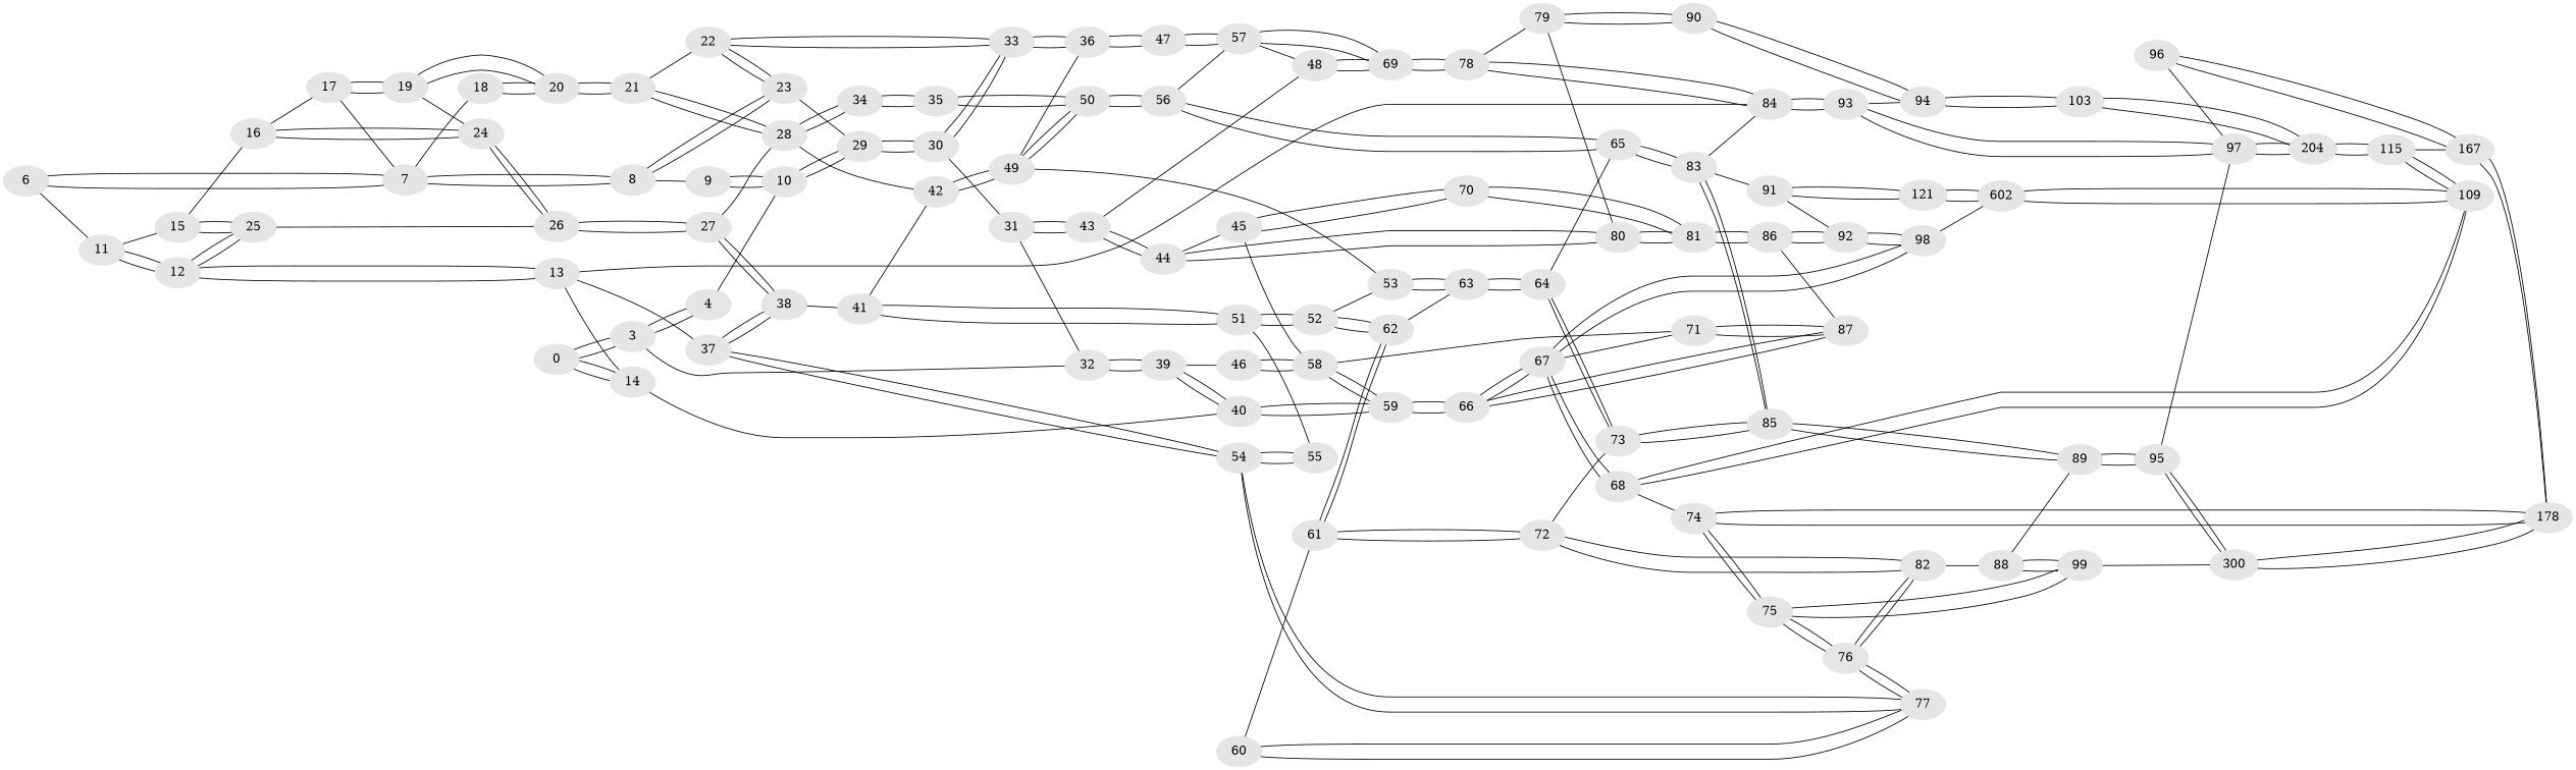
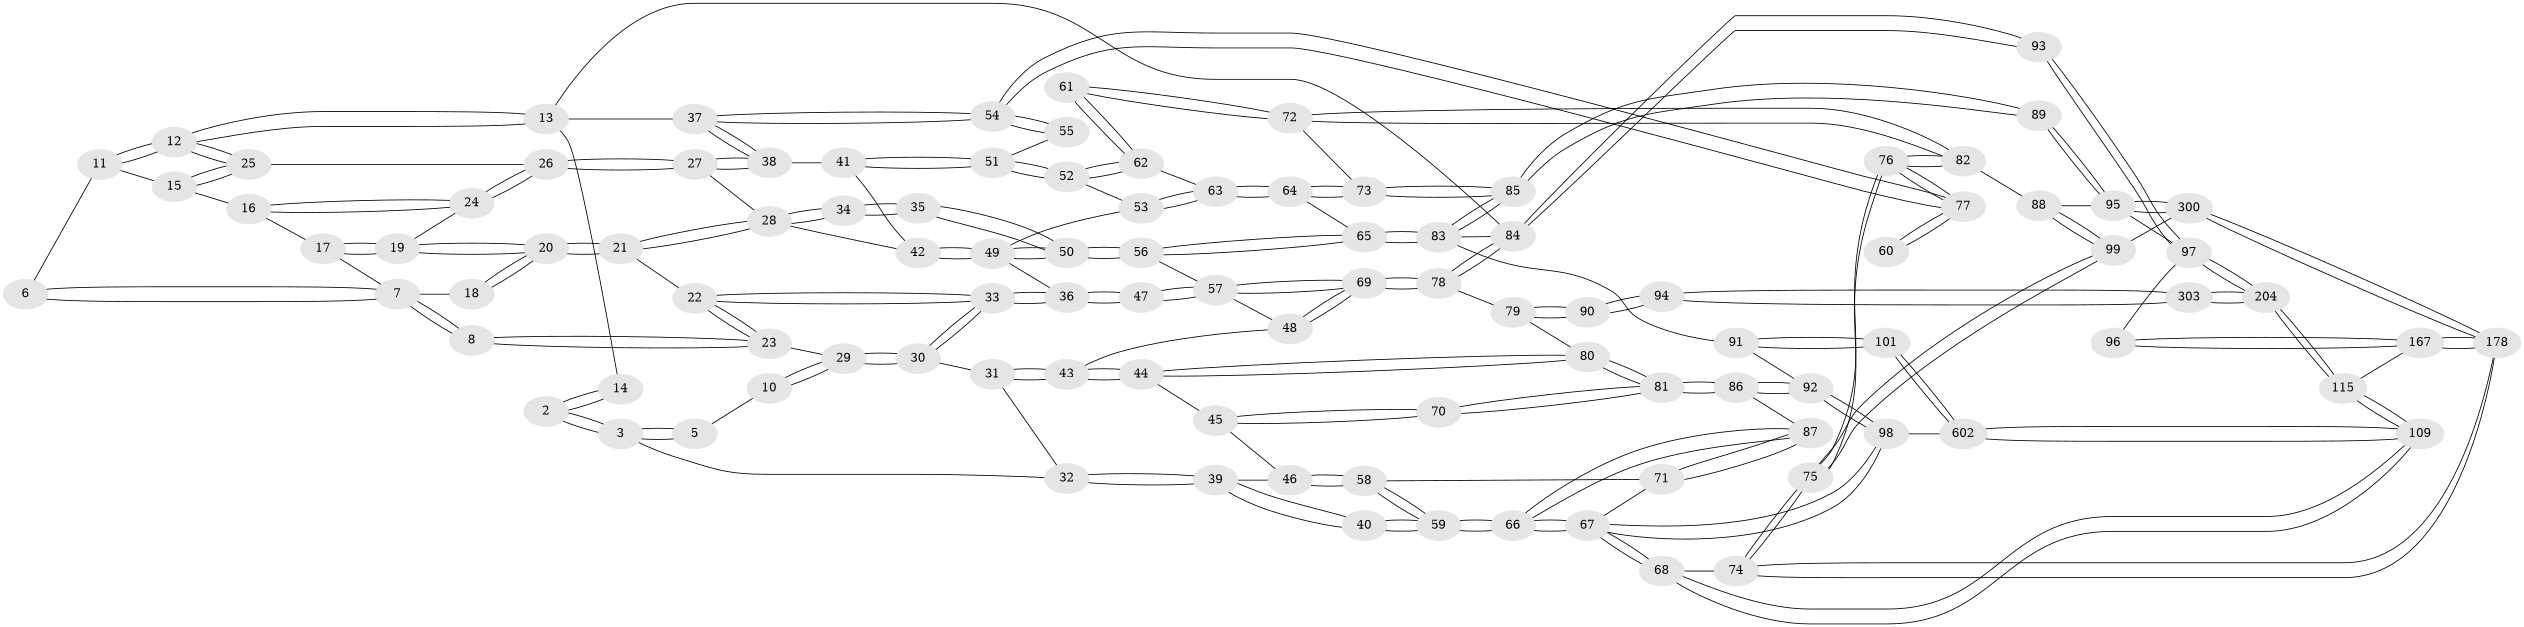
  graph {
    rankdir=LR
    node [color=gray90 style=filled]
-   2 [label=0]
+   2
    3
    14
    6
    7
    11
-   4
+   4 [label=5]
    32
    40
    10
    39
    29
-   9
    8
    18
    12
    15
    23
    20
    30
    13
    25
    16
    37
    84
    26
    38
    54
    74
    75
    n31 [label=178]
    59
    68
    n34 [label=109]
    17
    24
    19
    21
    22
    28
    33
    34
    42
    36
    27
    41
    35
    31
    43
    44
    48
    46
    47
    50
    49
    56
    57
    55
    77
    51
    58
    66
    52
    53
    45
    80
    69
    70
    81
    71
    78
    63
    65
    62
    64
    60
    61
    83
    87
    67
    72
    73
    82
    85
    91
    98
    n87 [label=602]
    79
    86
    88
    89
    76
    99
    n94 [label=300]
    90
    93
    94
    92
    97
    95
-   101 [label=121]
-   103
+   101
+   103 [label=303]
    n103 [label=204]
    96
    n105 [label=167]
    n106 [label=115]
    2 -- 3
    2 -- 3
    2 -- 14
    2 -- 14
    3 -- 4
    3 -- 4
    3 -- 32
-   14 -- 40
    6 -- 7
    6 -- 7
    6 -- 11
    7 -- 8
    7 -- 8
    7 -- 18
    11 -- 12
    11 -- 12
    11 -- 15
    4 -- 10
    32 -- 39
    32 -- 39
    40 -- 59
    40 -- 59
    10 -- 29
    10 -- 29
    39 -- 40
    39 -- 40
    39 -- 46
    29 -- 30
    29 -- 30
-   9 -- 10
-   9 -- 10
-   8 -- 9
    8 -- 23
    8 -- 23
    18 -- 20
    18 -- 20
    12 -- 13
    12 -- 13
    12 -- 25
    12 -- 25
    15 -- 25
    15 -- 25
    15 -- 16
    23 -- 29
    20 -- 21
    20 -- 21
    30 -- 33
    30 -- 33
    30 -- 31
    13 -- 14
    13 -- 37
    13 -- 84
    25 -- 26
    16 -- 17
    16 -- 24
    16 -- 24
    37 -- 38
    37 -- 38
    37 -- 54
    37 -- 54
    84 -- 93
    84 -- 93
    26 -- 27
    26 -- 27
    38 -- 41
    54 -- 55
    54 -- 55
    54 -- 77
    54 -- 77
    74 -- 75
    74 -- 75
    74 -- n31
    74 -- n31
    75 -- 76
    75 -- 76
    75 -- 99
    75 -- 99
    59 -- 66
    59 -- 66
    68 -- 74
    68 -- n34
    68 -- n34
    17 -- 7
    17 -- 19
    17 -- 19
    24 -- 26
    24 -- 26
    19 -- 20
    19 -- 20
    19 -- 24
    21 -- 22
    21 -- 28
    21 -- 28
    22 -- 23
    22 -- 23
    22 -- 33
    22 -- 33
    28 -- 34
    28 -- 34
    28 -- 42
    33 -- 36
    33 -- 36
    34 -- 35
    34 -- 35
    42 -- 49
    42 -- 49
    36 -- 47
    36 -- 47
    27 -- 38
    27 -- 38
    27 -- 28
    41 -- 42
    41 -- 51
    41 -- 51
    35 -- 50
    35 -- 50
    31 -- 32
    31 -- 43
    31 -- 43
    43 -- 44
    43 -- 44
    43 -- 48
    44 -- 45
    44 -- 80
    44 -- 80
    48 -- 69
    48 -- 69
    46 -- 58
    46 -- 58
    47 -- 57
    47 -- 57
    50 -- 56
    50 -- 56
    49 -- 36
    49 -- 50
    49 -- 50
    49 -- 53
    56 -- 57
    56 -- 65
    56 -- 65
    57 -- 48
    57 -- 69
    57 -- 69
    51 -- 55
    51 -- 52
    51 -- 52
    58 -- 59
    58 -- 59
    58 -- 71
    66 -- 87
    66 -- 87
    66 -- 67
    66 -- 67
    52 -- 53
    52 -- 62
    52 -- 62
    53 -- 63
    53 -- 63
-   45 -- 58
+   45 -- 46
    45 -- 70
    45 -- 70
    80 -- 81
    80 -- 81
    69 -- 78
    69 -- 78
    70 -- 81
    70 -- 81
    81 -- 86
    81 -- 86
    71 -- 87
    71 -- 87
    78 -- 84
    78 -- 84
    78 -- 79
    63 -- 64
    63 -- 64
    65 -- 83
    65 -- 83
    62 -- 63
    64 -- 65
    64 -- 73
    64 -- 73
    60 -- 77
    60 -- 77
-   60 -- 61
    61 -- 62
    61 -- 62
    61 -- 72
    61 -- 72
    83 -- 84
    83 -- 85
    83 -- 85
    83 -- 91
    67 -- 68
    67 -- 68
    67 -- 71
    67 -- 98
    67 -- 98
    72 -- 73
    72 -- 82
    72 -- 82
    73 -- 85
    73 -- 85
    82 -- 88
    85 -- 89
    85 -- 89
    91 -- 92
    91 -- 101
    91 -- 101
    98 -- n87
    n87 -- n34
    n87 -- n34
    79 -- 80
    79 -- 90
    79 -- 90
    86 -- 87
    86 -- 92
    86 -- 92
-   88 -- 89
+   88 -- 95
    88 -- 99
    88 -- 99
    89 -- 95
    89 -- 95
    76 -- 77
    76 -- 77
    76 -- 82
    76 -- 82
    99 -- n94
    n94 -- n31
    n94 -- n31
    90 -- 94
    90 -- 94
-   93 -- 94
    93 -- 97
    93 -- 97
    94 -- 103
    94 -- 103
    92 -- 98
    92 -- 98
    97 -- n103
    97 -- n103
    95 -- n94
    95 -- n94
    95 -- 97
    101 -- n87
    101 -- n87
    103 -- n103
    103 -- n103
    n103 -- n106
    n103 -- n106
    96 -- 97
    96 -- n105
    96 -- n105
    n105 -- n31
    n105 -- n31
    n106 -- n34
    n106 -- n34
    n106 -- n105
  }
